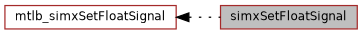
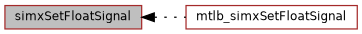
  digraph {
    rankdir=LR
    node [color=brown fontname=Helvetica fontsize=10 shape=record style=filled]
    n1 [fillcolor=grey75 fontcolor=black height=0.2 label=simxSetFloatSignal width=0.4]
    n2 [fillcolor=white height=0.2 label=mtlb_simxSetFloatSignal width=0.4]
-   n2 -> n1 [color=black dir=back fontname=Helvetica fontsize=10 labelfontname=Helvetica labelfontsize=10 style=dotted]
+   n1 -> n2 [color=black dir=back fontname=Helvetica fontsize=10 labelfontname=Helvetica labelfontsize=10 style=dotted]
  }
